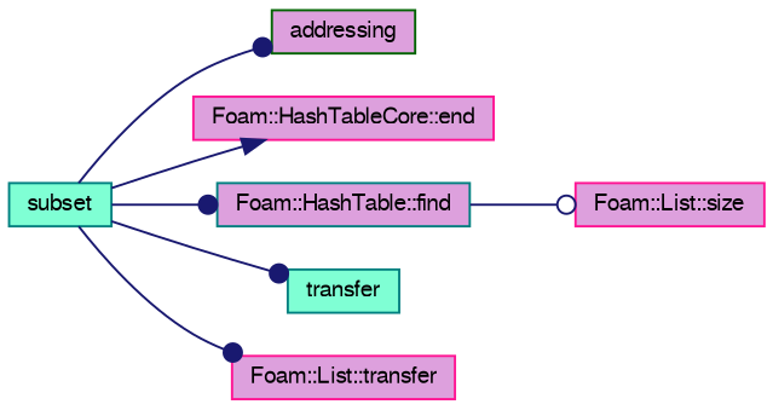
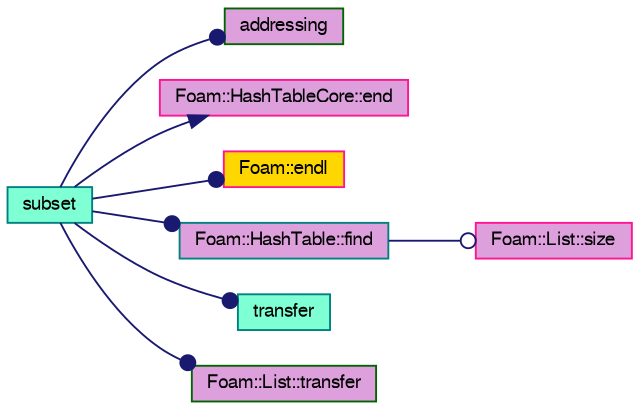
  digraph {
    rankdir=LR
    node [color=teal fillcolor=plum fontname=FreeSans fontsize=10 shape=record style=filled]
    edge [arrowhead=dot color=midnightblue fontname=FreeSans fontsize=10 labelfontname=FreeSans labelfontsize=10 style=solid]
    n1 [fillcolor=aquamarine fontcolor=black height=0.2 label=subset width=0.4]
    n2 [color=darkgreen height=0.2 label=addressing width=0.4]
    n3 [color=deeppink height=0.2 label="Foam::HashTableCore::end" width=0.4]
+   n4 [color=deeppink fillcolor=gold height=0.2 label="Foam::endl" width=0.4]
    n5 [height=0.2 label="Foam::HashTable::find" width=0.4]
    n6 [fillcolor=aquamarine height=0.2 label=transfer width=0.4]
-   n7 [color=deeppink height=0.2 label="Foam::List::transfer" width=0.4]
+   n7 [color=darkgreen height=0.2 label="Foam::List::transfer" width=0.4]
    n8 [color=deeppink height=0.2 label="Foam::List::size" width=0.4]
    n1 -> n2
    n1 -> n3 [arrowhead=normal]
+   n1 -> n4
    n1 -> n5
    n1 -> n6
    n1 -> n7
    n5 -> n8 [arrowhead=odot]
  }
